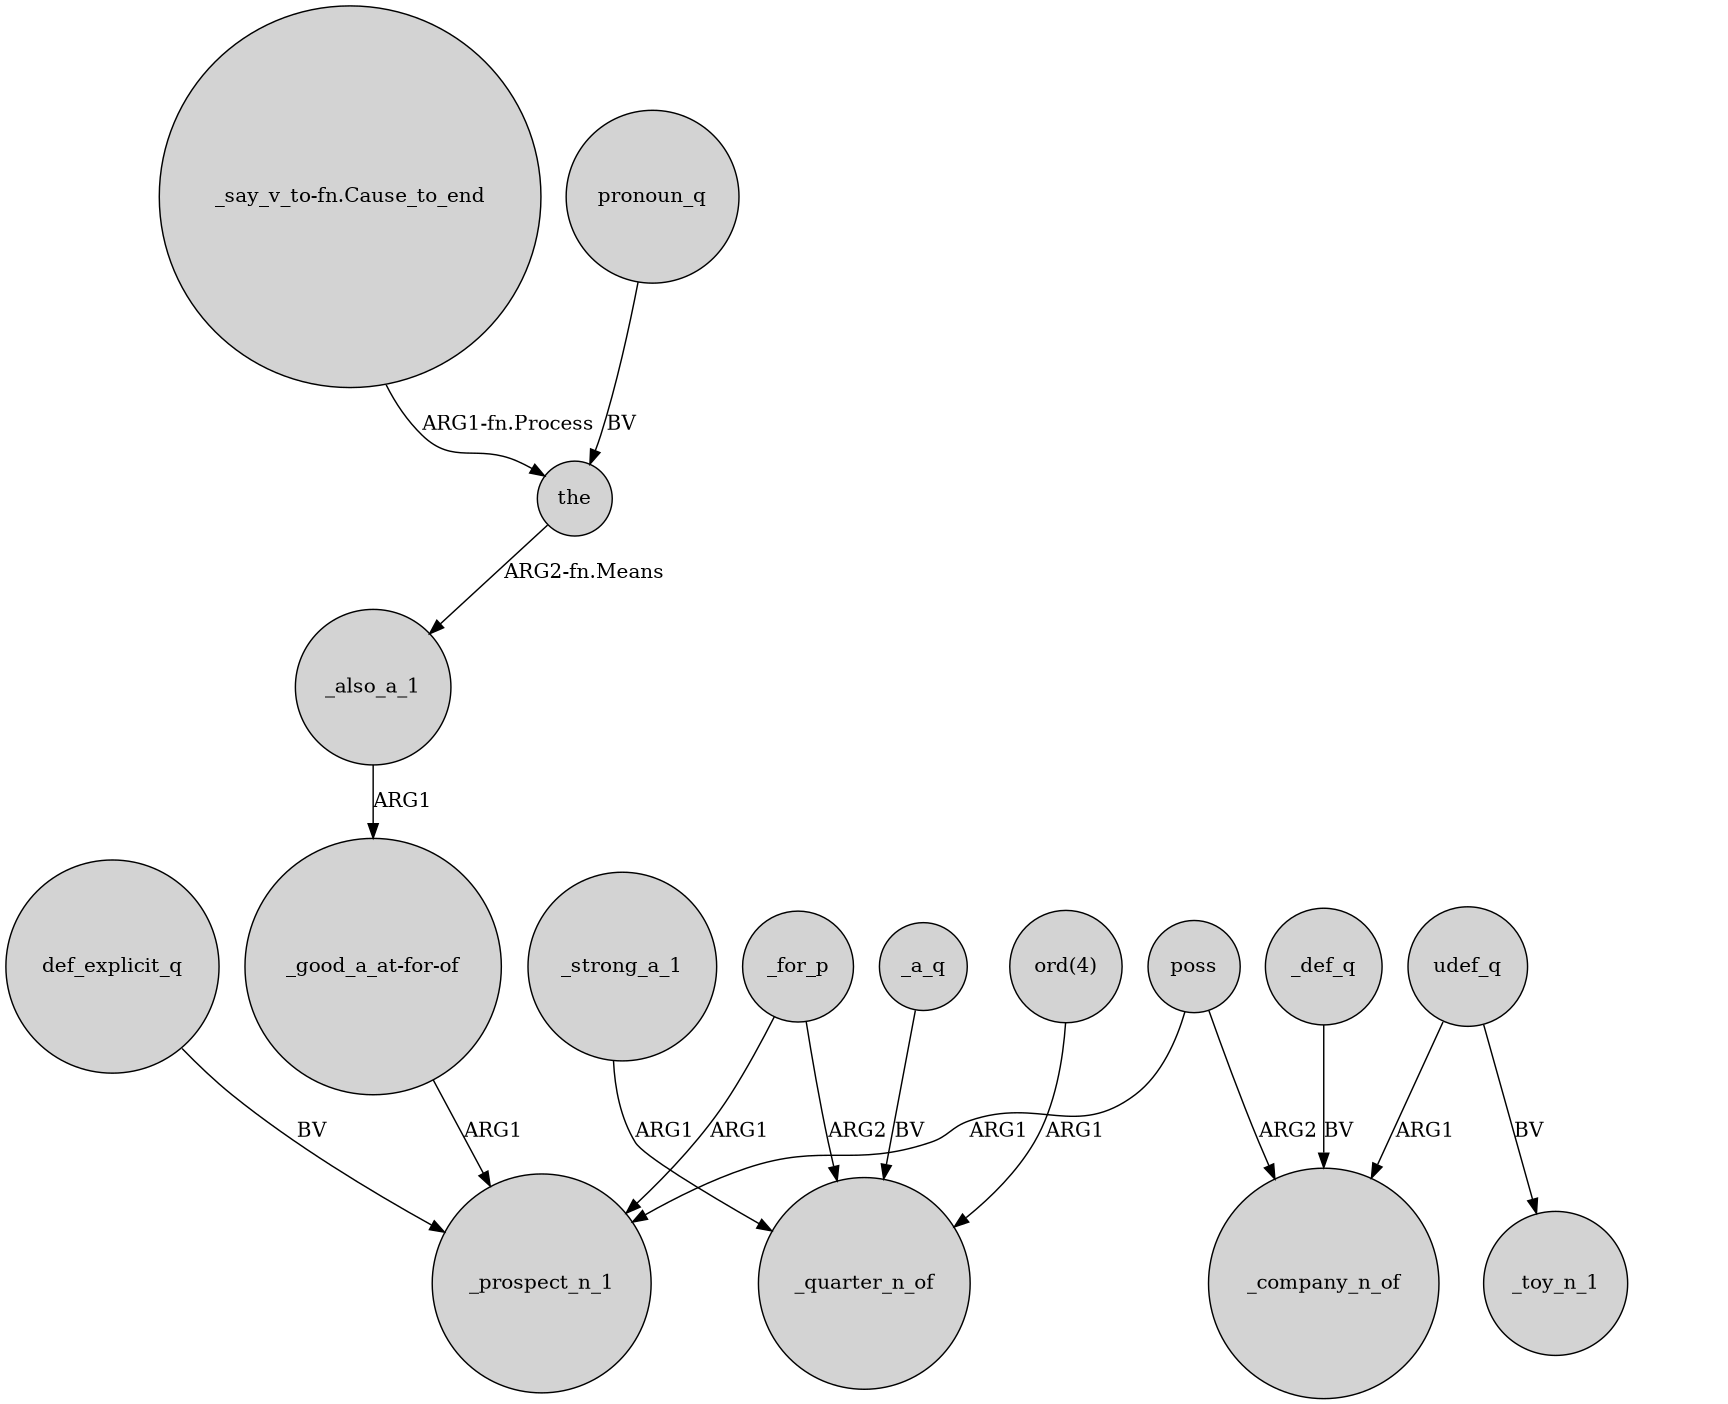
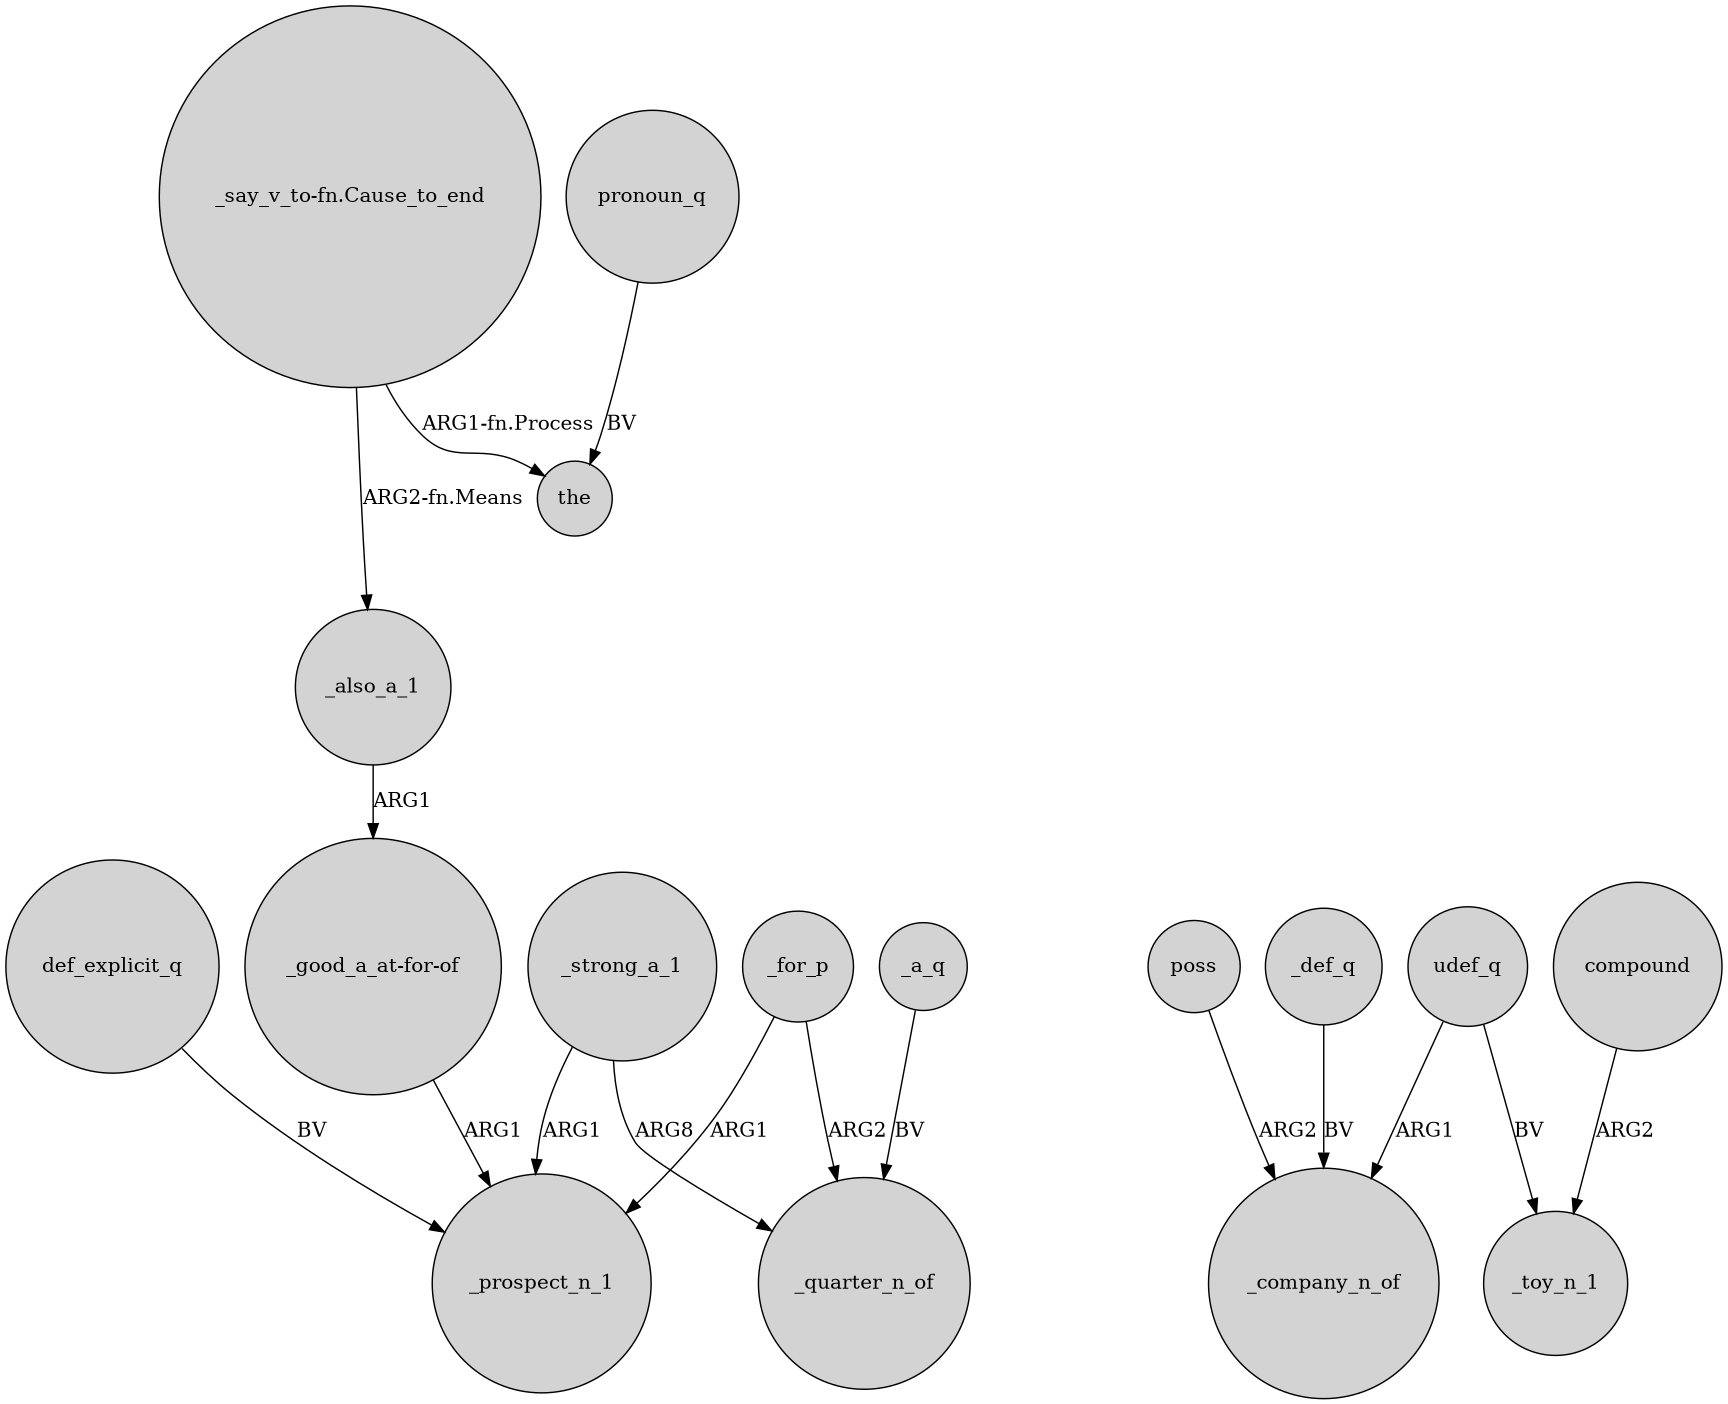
  digraph {
    node [shape=circle style=filled]
    poss
    _prospect_n_1
    _company_n_of
+   compound
    _toy_n_1
    _a_q
    _quarter_n_of
    "_say_v_to-fn.Cause_to_end"
    _also_a_1
    n10 [label=the]
    "_good_a_at-for-of"
    def_explicit_q
    _strong_a_1
    n14 [label=_def_q]
    pronoun_q
    _for_p
-   "ord(4)"
    udef_q
-   poss -> _prospect_n_1 [label=ARG1]
+   _strong_a_1 -> _prospect_n_1 [label=ARG1]
    poss -> _company_n_of [label=ARG2]
+   compound -> _toy_n_1 [label=ARG2]
    _a_q -> _quarter_n_of [label=BV]
-   n10 -> _also_a_1 [label="ARG2-fn.Means"]
+   "_say_v_to-fn.Cause_to_end" -> _also_a_1 [label="ARG2-fn.Means"]
    "_say_v_to-fn.Cause_to_end" -> n10 [label="ARG1-fn.Process"]
    _also_a_1 -> "_good_a_at-for-of" [label=ARG1]
    "_good_a_at-for-of" -> _prospect_n_1 [label=ARG1]
    def_explicit_q -> _prospect_n_1 [label=BV]
-   _strong_a_1 -> _quarter_n_of [label=ARG1]
+   _strong_a_1 -> _quarter_n_of [label=ARG8]
    n14 -> _company_n_of [label=BV]
    pronoun_q -> n10 [label=BV]
    _for_p -> _prospect_n_1 [label=ARG1]
    _for_p -> _quarter_n_of [label=ARG2]
-   "ord(4)" -> _quarter_n_of [label=ARG1]
    udef_q -> _company_n_of [label=ARG1]
    udef_q -> _toy_n_1 [label=BV]
  }
